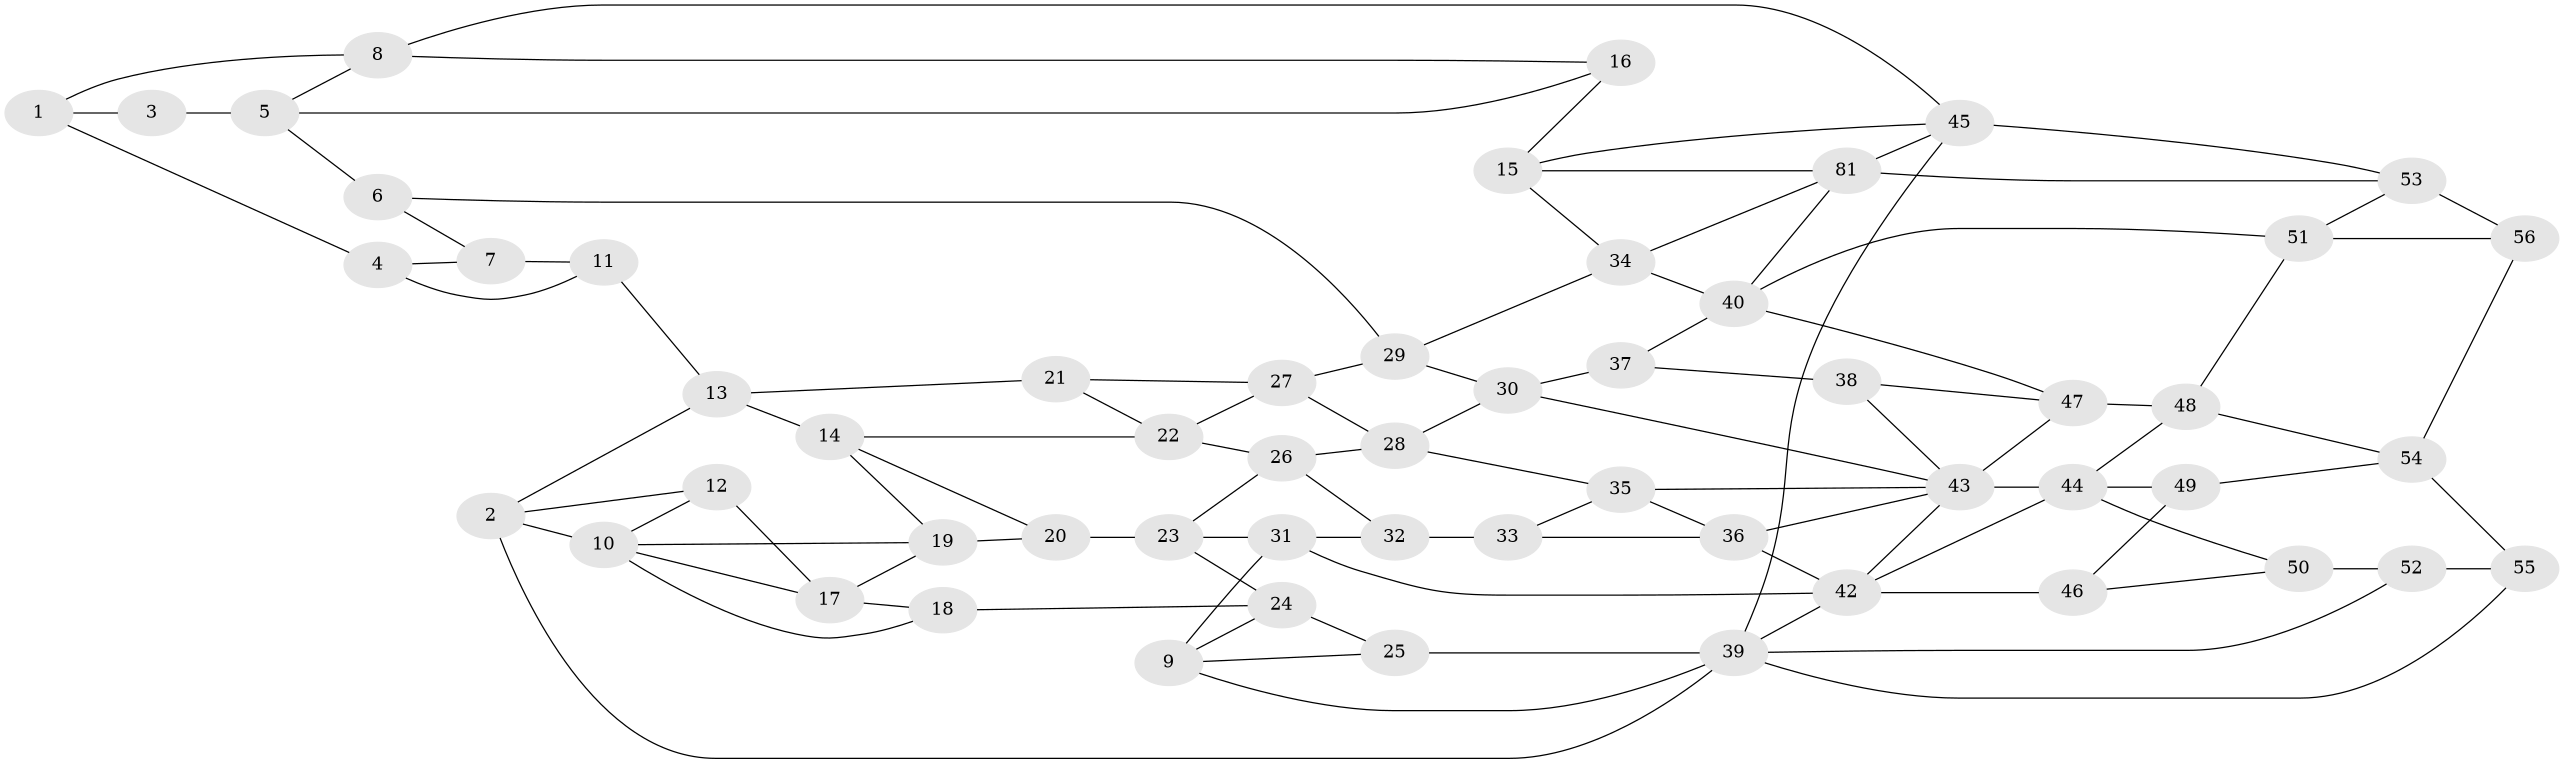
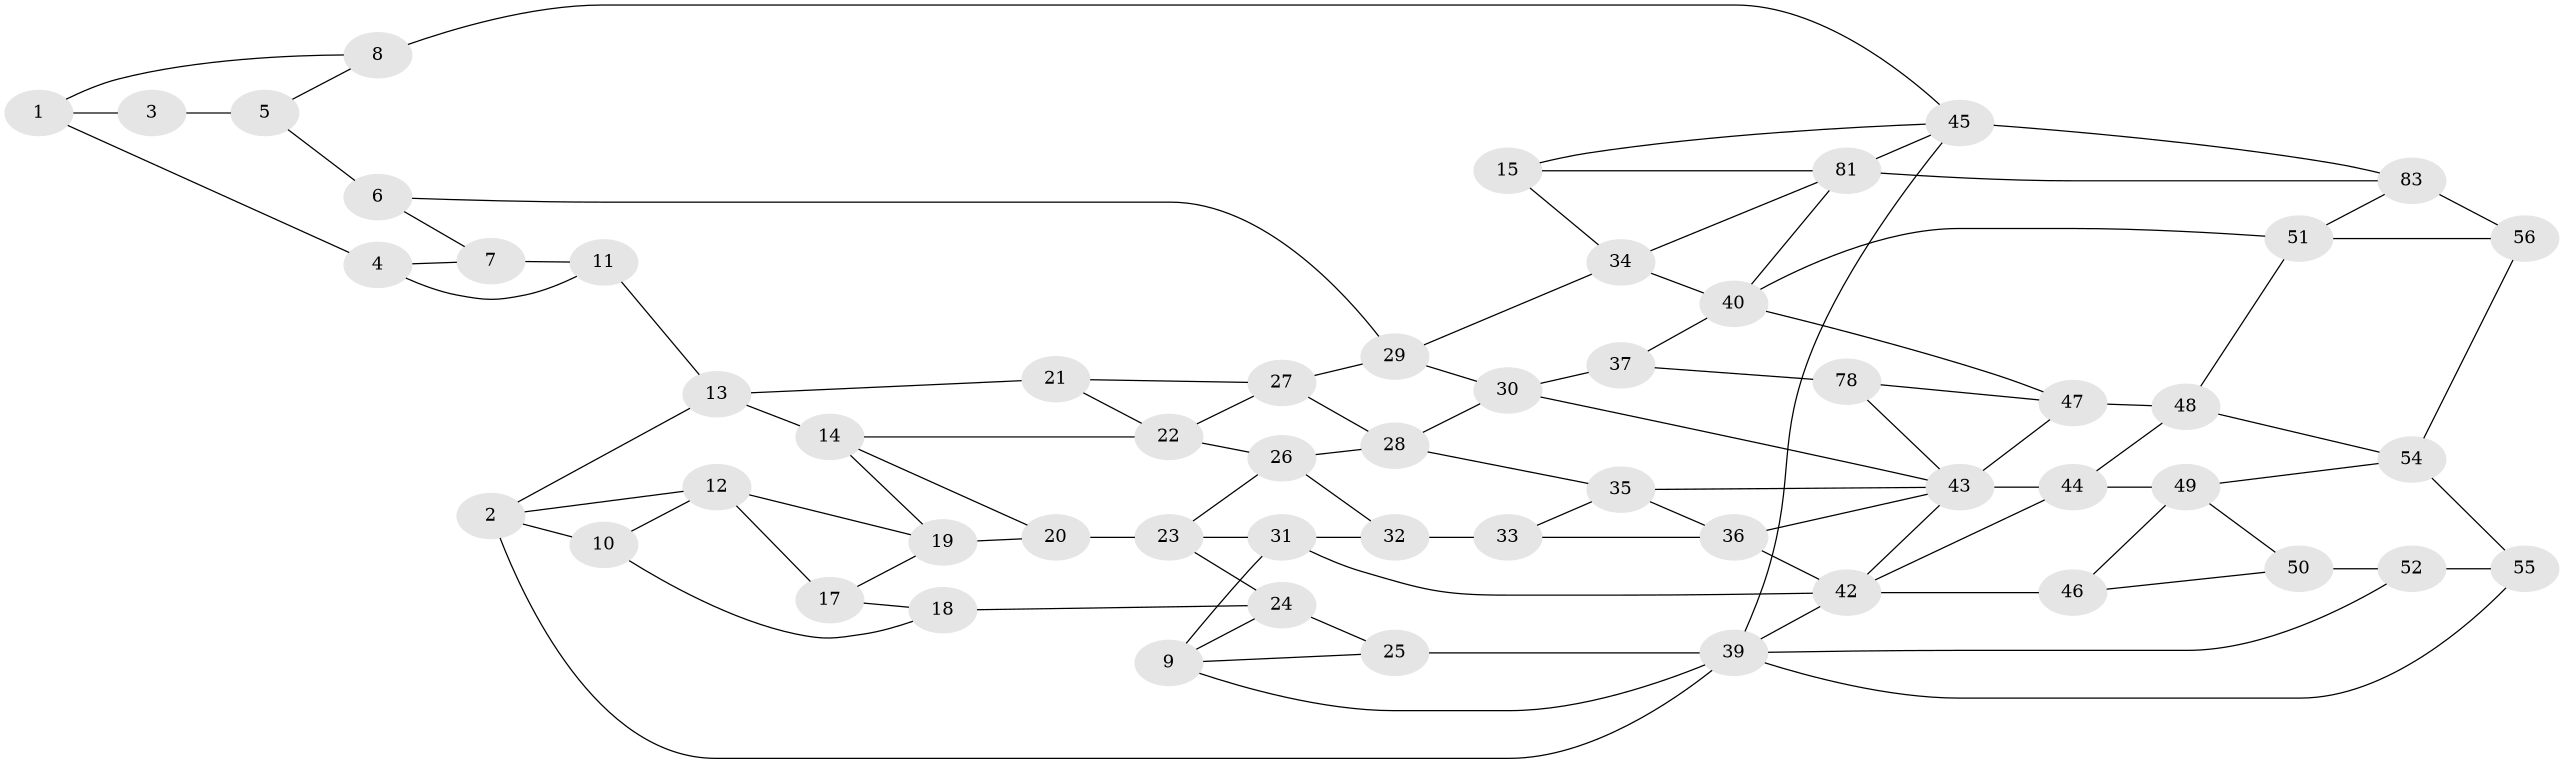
  graph {
    rankdir=LR
    node [color=gray90 style=filled]
    edge [weight=1.0]
    1
    3
    4
    8
    5
    7
    11
-   16
    45
    2
    10
    12
    13
    39
    18
    17
    19
    14
    21
    42
    52
    55
    6
    29
    34
    30
-   53
+   53 [label=83]
    9
    24
    25
    31
    20
    22
    27
    23
    26
    15
    n38 [label=81]
    40
    28
    32
    35
    33
    37
    43
    36
-   38
+   38 [label=78]
    47
    44
    46
    51
    48
    56
    49
    50
    54
    1 -- 3
    1 -- 4
    1 -- 8
    3 -- 5
    4 -- 7
    4 -- 11
-   8 -- 16
    8 -- 45
    5 -- 8
-   5 -- 16
    5 -- 6
    7 -- 11 [weight=2.0]
    11 -- 13
    45 -- 53
    2 -- 10
    2 -- 12
    2 -- 13
    2 -- 39
    10 -- 12
    10 -- 18
-   10 -- 17
    12 -- 17
-   10 -- 19
+   12 -- 19
    13 -- 14
    13 -- 21
    39 -- 45 [weight=2.0]
    39 -- 42
    39 -- 52
    39 -- 55
    18 -- 24
    17 -- 18
    17 -- 19
    19 -- 20
    14 -- 19
    14 -- 20
    14 -- 22
    21 -- 22
    21 -- 27
    42 -- 43
    42 -- 44
    42 -- 46
    52 -- 55
    6 -- 7
    6 -- 29
    29 -- 34
    29 -- 30
    34 -- n38
    34 -- 40
    30 -- 37
    30 -- 43
    53 -- 56
    9 -- 39
    9 -- 24
    9 -- 25
    9 -- 31
    24 -- 25
    25 -- 39
    31 -- 42
    31 -- 32 [weight=2.0]
    20 -- 23
    22 -- 27
    22 -- 26
    27 -- 29
    27 -- 28
    23 -- 24
    23 -- 31
    23 -- 26
    26 -- 28
    26 -- 32
-   15 -- 16
    15 -- 45
    15 -- 34
    15 -- n38
    n38 -- 45
    n38 -- 53
    40 -- n38
    40 -- 47
    40 -- 51
    28 -- 30
    28 -- 35
    32 -- 33
    35 -- 43
    35 -- 36
    33 -- 35
    33 -- 36
    37 -- 40 [weight=2.0]
    37 -- 38
    43 -- 47
    43 -- 44
    36 -- 42
    36 -- 43
    38 -- 43
    38 -- 47
    47 -- 48
    44 -- 48
    44 -- 49
    46 -- 49
    46 -- 50
    51 -- 53
    51 -- 56
    48 -- 51
    48 -- 54
-   44 -- 50
+   49 -- 50
    49 -- 54
    50 -- 52 [weight=2.0]
    54 -- 55
    54 -- 56
  }
